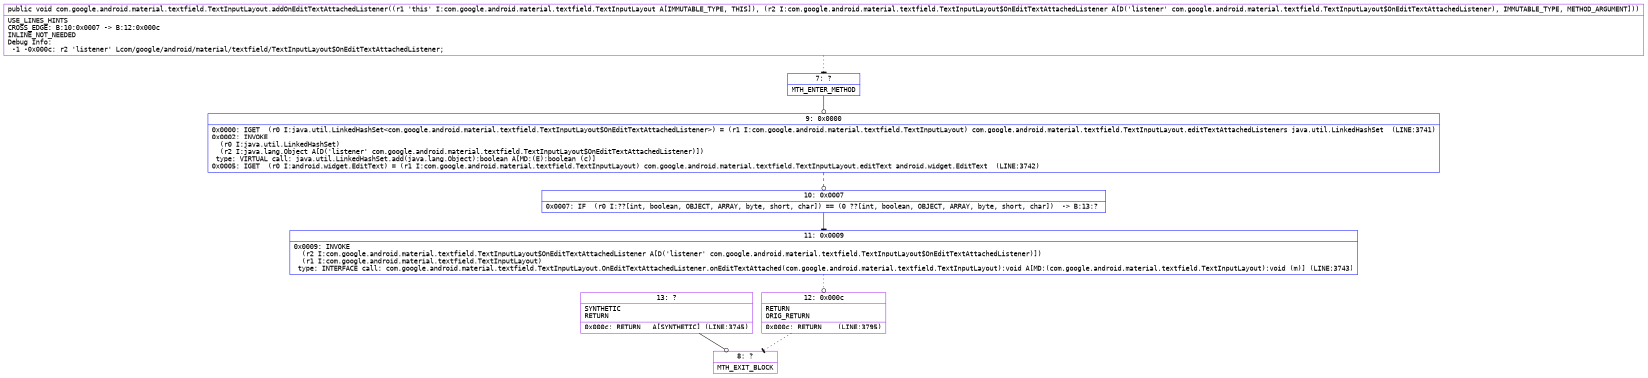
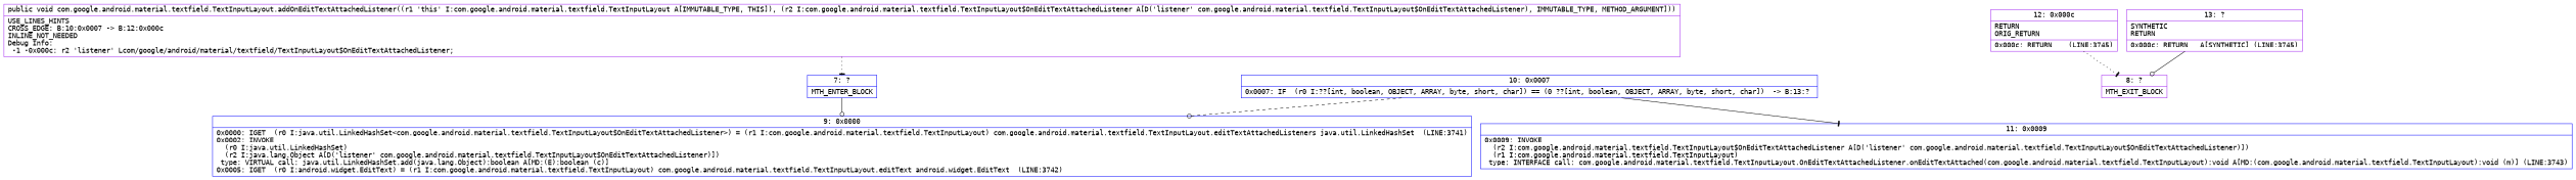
  digraph {
    fontname="DejaVu Sans Mono"
    node [color=blue fontname="DejaVu Sans Mono" shape=record]
    edge [arrowhead=odot fontname="DejaVu Sans Mono" style=solid]
-   n1 [label="{7\:\ ?|MTH_ENTER_METHOD\l}"]
+   n1 [label="{7\:\ ?|MTH_ENTER_BLOCK\l}"]
    n2 [label="{9\:\ 0x0000|0x0000: IGET  (r0 I:java.util.LinkedHashSet\<com.google.android.material.textfield.TextInputLayout$OnEditTextAttachedListener\>) = (r1 I:com.google.android.material.textfield.TextInputLayout) com.google.android.material.textfield.TextInputLayout.editTextAttachedListeners java.util.LinkedHashSet  (LINE:3741)\l0x0002: INVOKE  \l  (r0 I:java.util.LinkedHashSet)\l  (r2 I:java.lang.Object A[D('listener' com.google.android.material.textfield.TextInputLayout$OnEditTextAttachedListener)])\l type: VIRTUAL call: java.util.LinkedHashSet.add(java.lang.Object):boolean A[MD:(E):boolean (c)]\l0x0005: IGET  (r0 I:android.widget.EditText) = (r1 I:com.google.android.material.textfield.TextInputLayout) com.google.android.material.textfield.TextInputLayout.editText android.widget.EditText  (LINE:3742)\l}"]
    n3 [label="{10\:\ 0x0007|0x0007: IF  (r0 I:??[int, boolean, OBJECT, ARRAY, byte, short, char]) == (0 ??[int, boolean, OBJECT, ARRAY, byte, short, char])  \-\> B:13:? \l}"]
    n4 [label="{11\:\ 0x0009|0x0009: INVOKE  \l  (r2 I:com.google.android.material.textfield.TextInputLayout$OnEditTextAttachedListener A[D('listener' com.google.android.material.textfield.TextInputLayout$OnEditTextAttachedListener)])\l  (r1 I:com.google.android.material.textfield.TextInputLayout)\l type: INTERFACE call: com.google.android.material.textfield.TextInputLayout.OnEditTextAttachedListener.onEditTextAttached(com.google.android.material.textfield.TextInputLayout):void A[MD:(com.google.android.material.textfield.TextInputLayout):void (m)] (LINE:3743)\l}"]
-   n5 [color=purple label="{12\:\ 0x000c|RETURN\lORIG_RETURN\l|0x000c: RETURN    (LINE:3795)\l}"]
+   n5 [color=purple label="{12\:\ 0x000c|RETURN\lORIG_RETURN\l|0x000c: RETURN    (LINE:3745)\l}"]
    n6 [color=purple label="{13\:\ ?|SYNTHETIC\lRETURN\l|0x000c: RETURN   A[SYNTHETIC] (LINE:3745)\l}"]
    n7 [color=purple label="{8\:\ ?|MTH_EXIT_BLOCK\l}"]
    n8 [color=purple label="{public void com.google.android.material.textfield.TextInputLayout.addOnEditTextAttachedListener((r1 'this' I:com.google.android.material.textfield.TextInputLayout A[IMMUTABLE_TYPE, THIS]), (r2 I:com.google.android.material.textfield.TextInputLayout$OnEditTextAttachedListener A[D('listener' com.google.android.material.textfield.TextInputLayout$OnEditTextAttachedListener), IMMUTABLE_TYPE, METHOD_ARGUMENT]))  | USE_LINES_HINTS\lCROSS_EDGE: B:10:0x0007 \-\> B:12:0x000c\lINLINE_NOT_NEEDED\lDebug Info:\l  \-1 \-0x000c: r2 'listener' Lcom\/google\/android\/material\/textfield\/TextInputLayout$OnEditTextAttachedListener;\l}"]
    n1 -> n2
-   n2 -> n3 [style=dashed]
+   n3 -> n2 [style=dashed]
    n3 -> n4 [arrowhead=tee]
-   n4 -> n5 [style=dotted]
    n5 -> n7 [arrowhead=tee style=dotted]
    n6 -> n7
    n8 -> n1 [arrowhead=tee style=dotted]
  }
